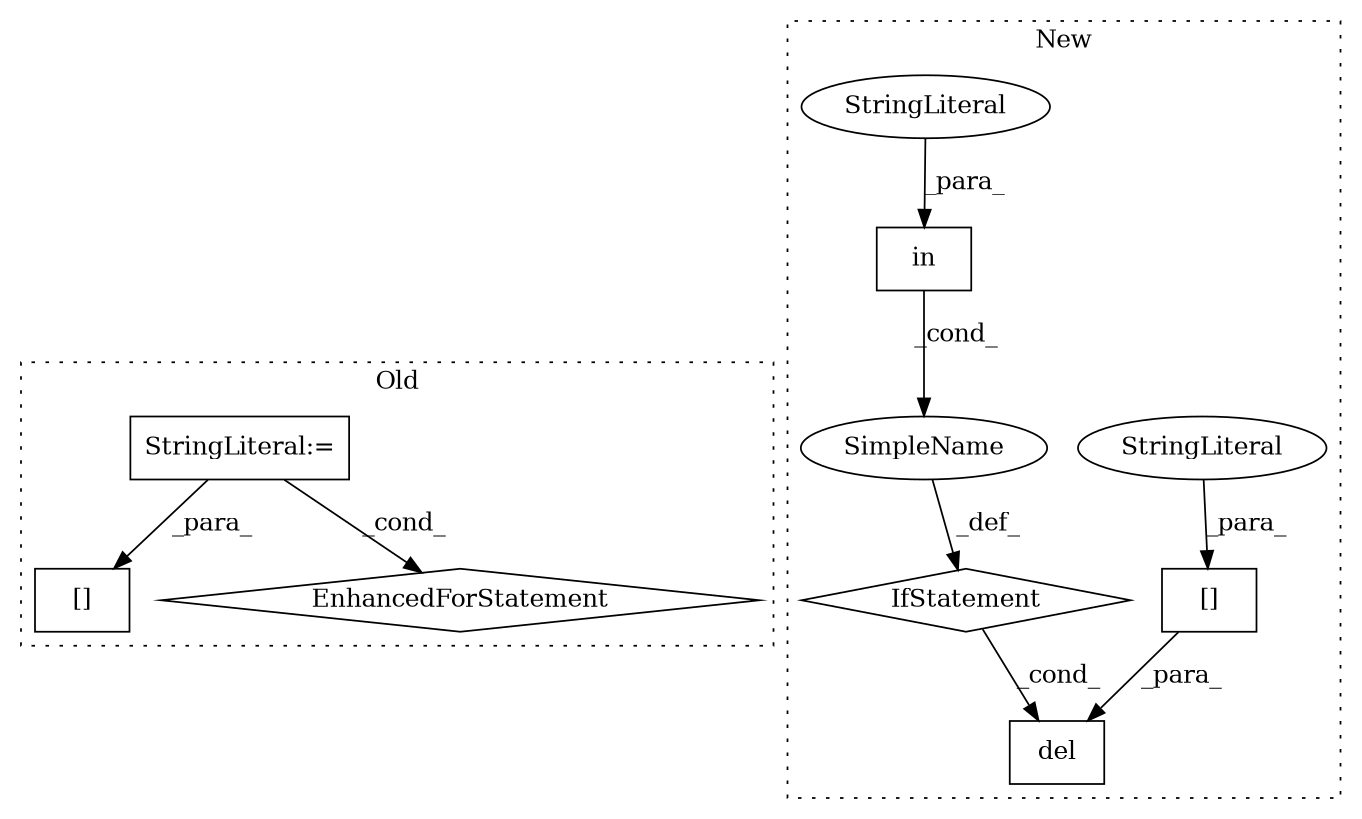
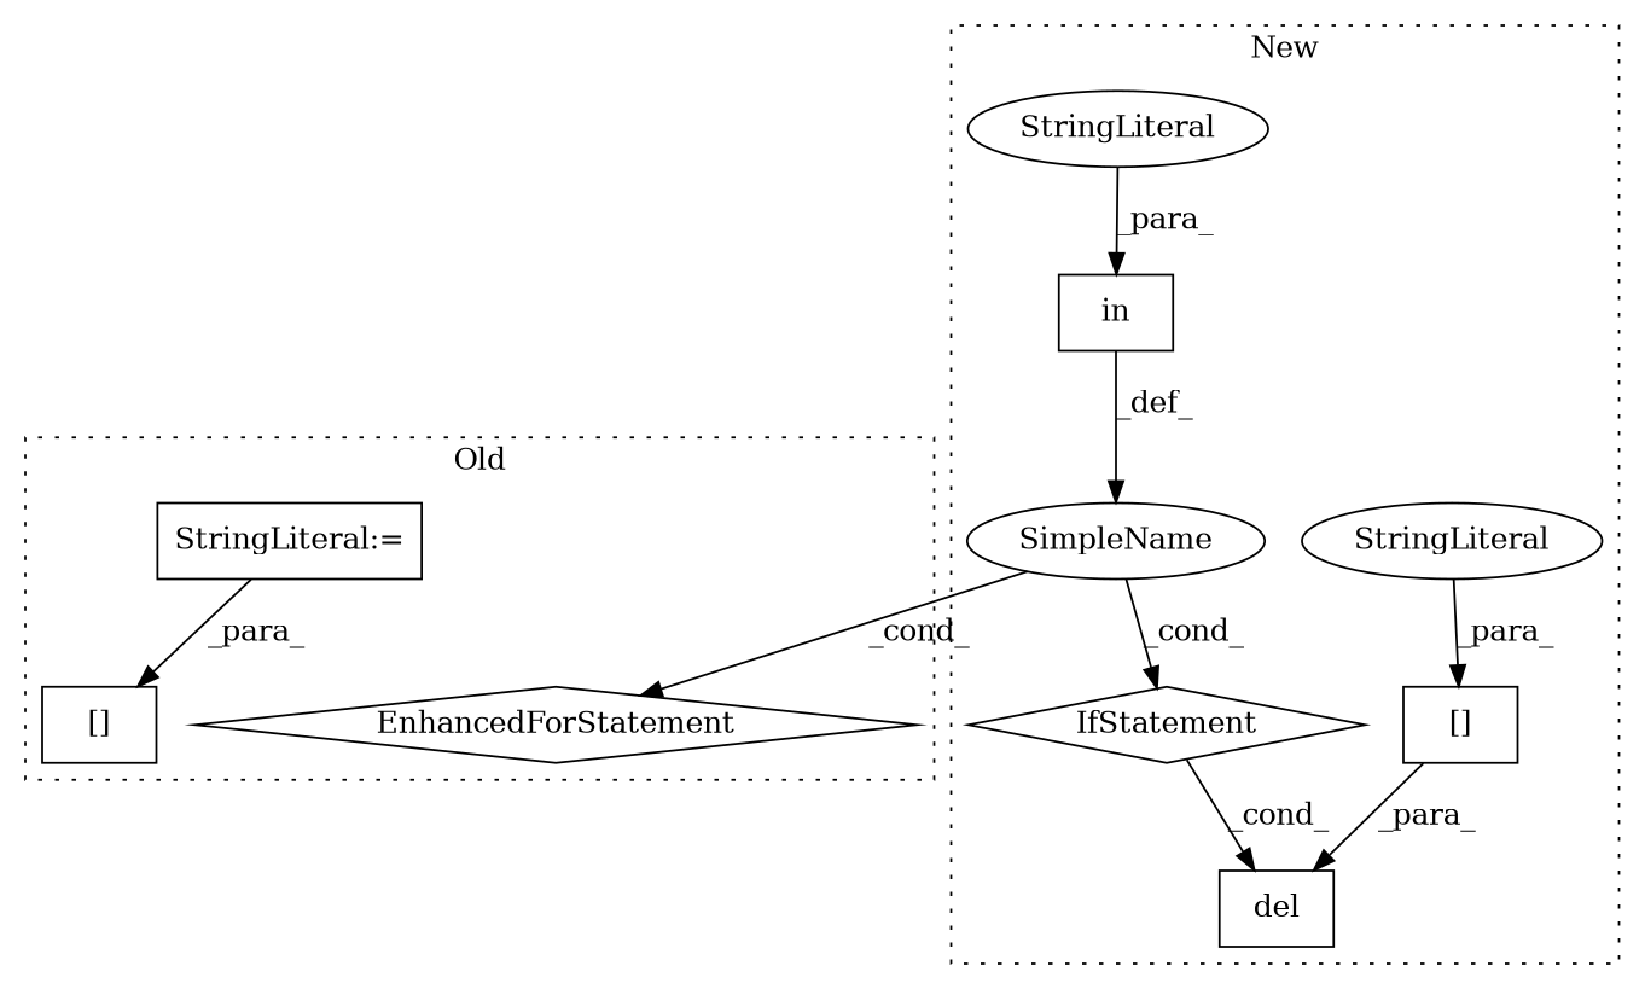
  digraph {
    node [a=2 l="53,2" s="3366,3474" shape=box]
    n1 [a=70 label=EnhancedForStatement shape=diamond]
    n2 [a=7 label="StringLiteral:="]
    n3 [l="11,1" label="[]" s="3700,3715"]
    n4 [a=32 l="4,1" label=del s="5100,5130"]
    n5 [l="20,1" label="[]" s="5104,5129"]
    n6 [a=25 l="4,2" label=IfStatement s="4962,5088" shape=diamond]
    n7 [a=42 label=SimpleName shape=ellipse l="" s=""]
    n8 [a=105 l=28 label=in s=4973]
    n9 [a=45 l=5 label=StringLiteral s=4973 shape=ellipse]
    n10 [a=45 l=5 label=StringLiteral s=5124 shape=ellipse]
    subgraph cluster_1 {
      label=Old
      style=dotted
      n1
      n2
      n3
    }
    subgraph cluster_2 {
      label=New
      style=dotted
      n4
      n5
      n6
      n7
      n8
      n9
      n10
    }
-   n2 -> n1 [label=_cond_]
+   n7 -> n1 [label=_cond_]
    n2 -> n3 [label=_para_]
    n5 -> n4 [label=_para_]
    n6 -> n4 [label=_cond_]
-   n7 -> n6 [label=_def_]
-   n8 -> n7 [label=_cond_]
+   n7 -> n6 [label=_cond_]
+   n8 -> n7 [label=_def_]
    n9 -> n8 [label=_para_]
    n10 -> n5 [label=_para_]
  }
